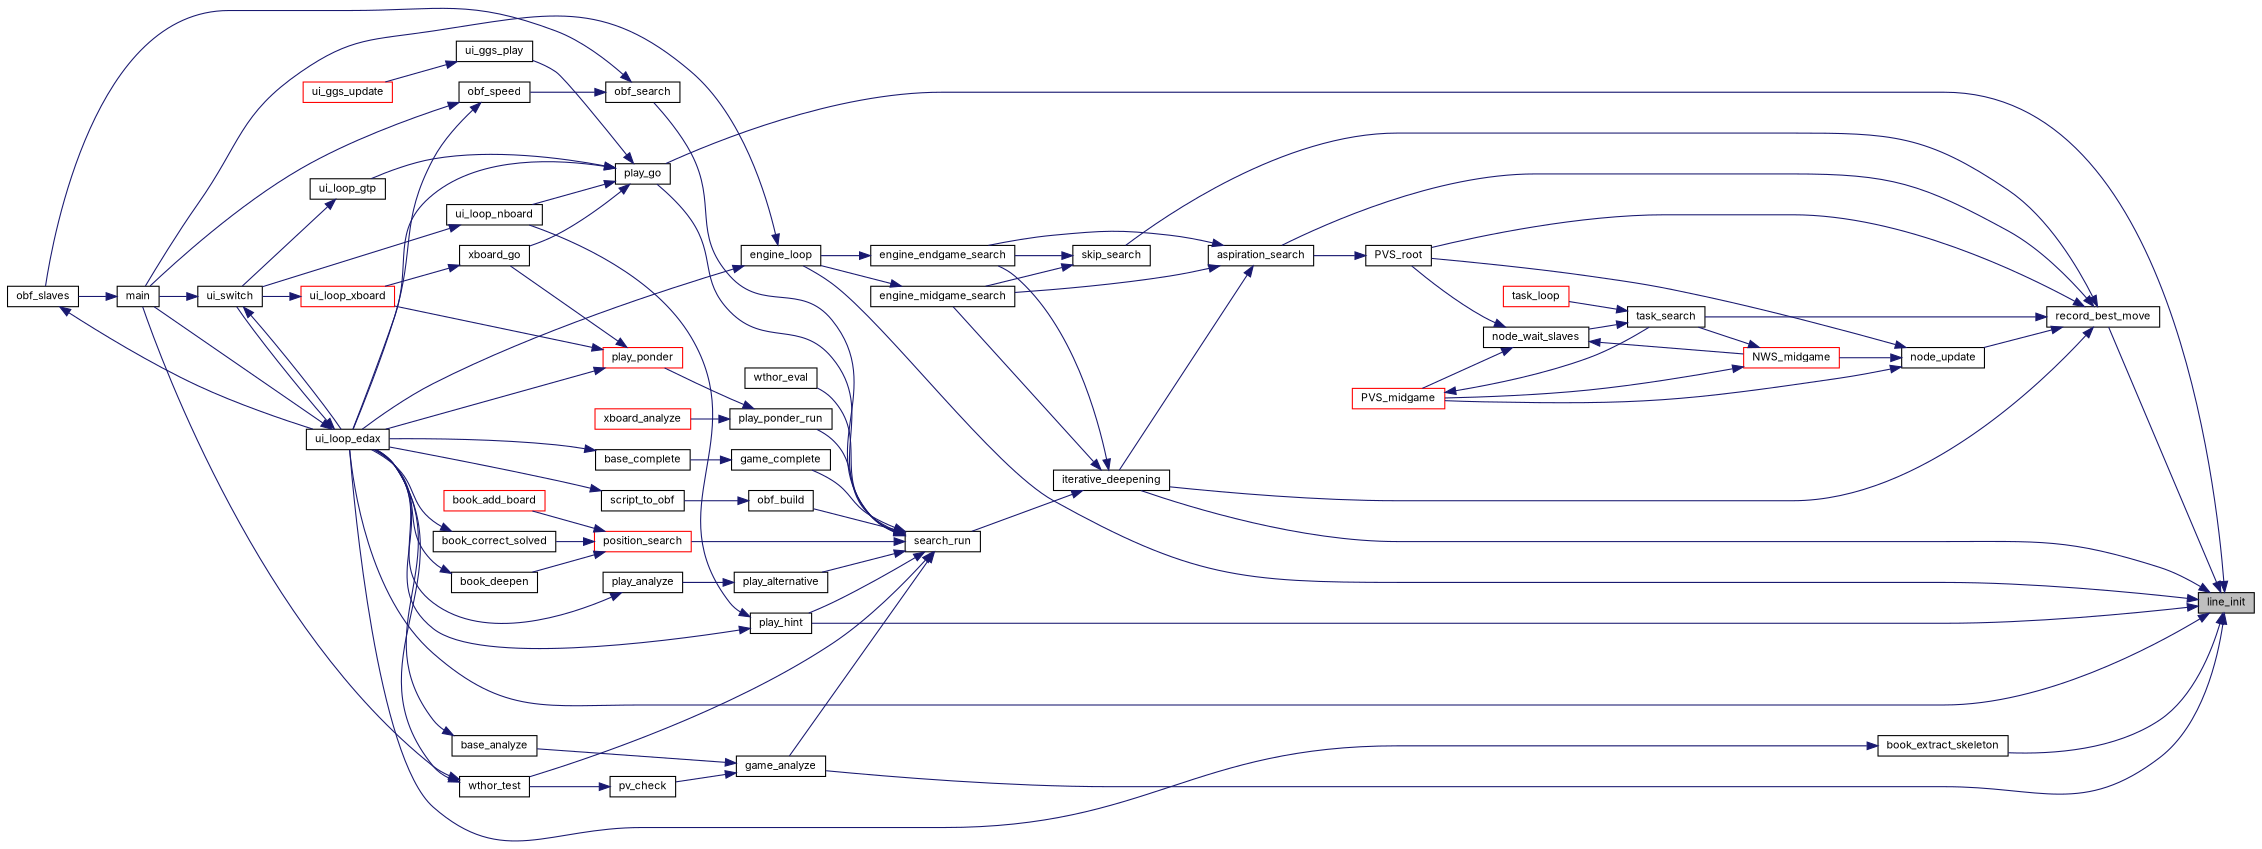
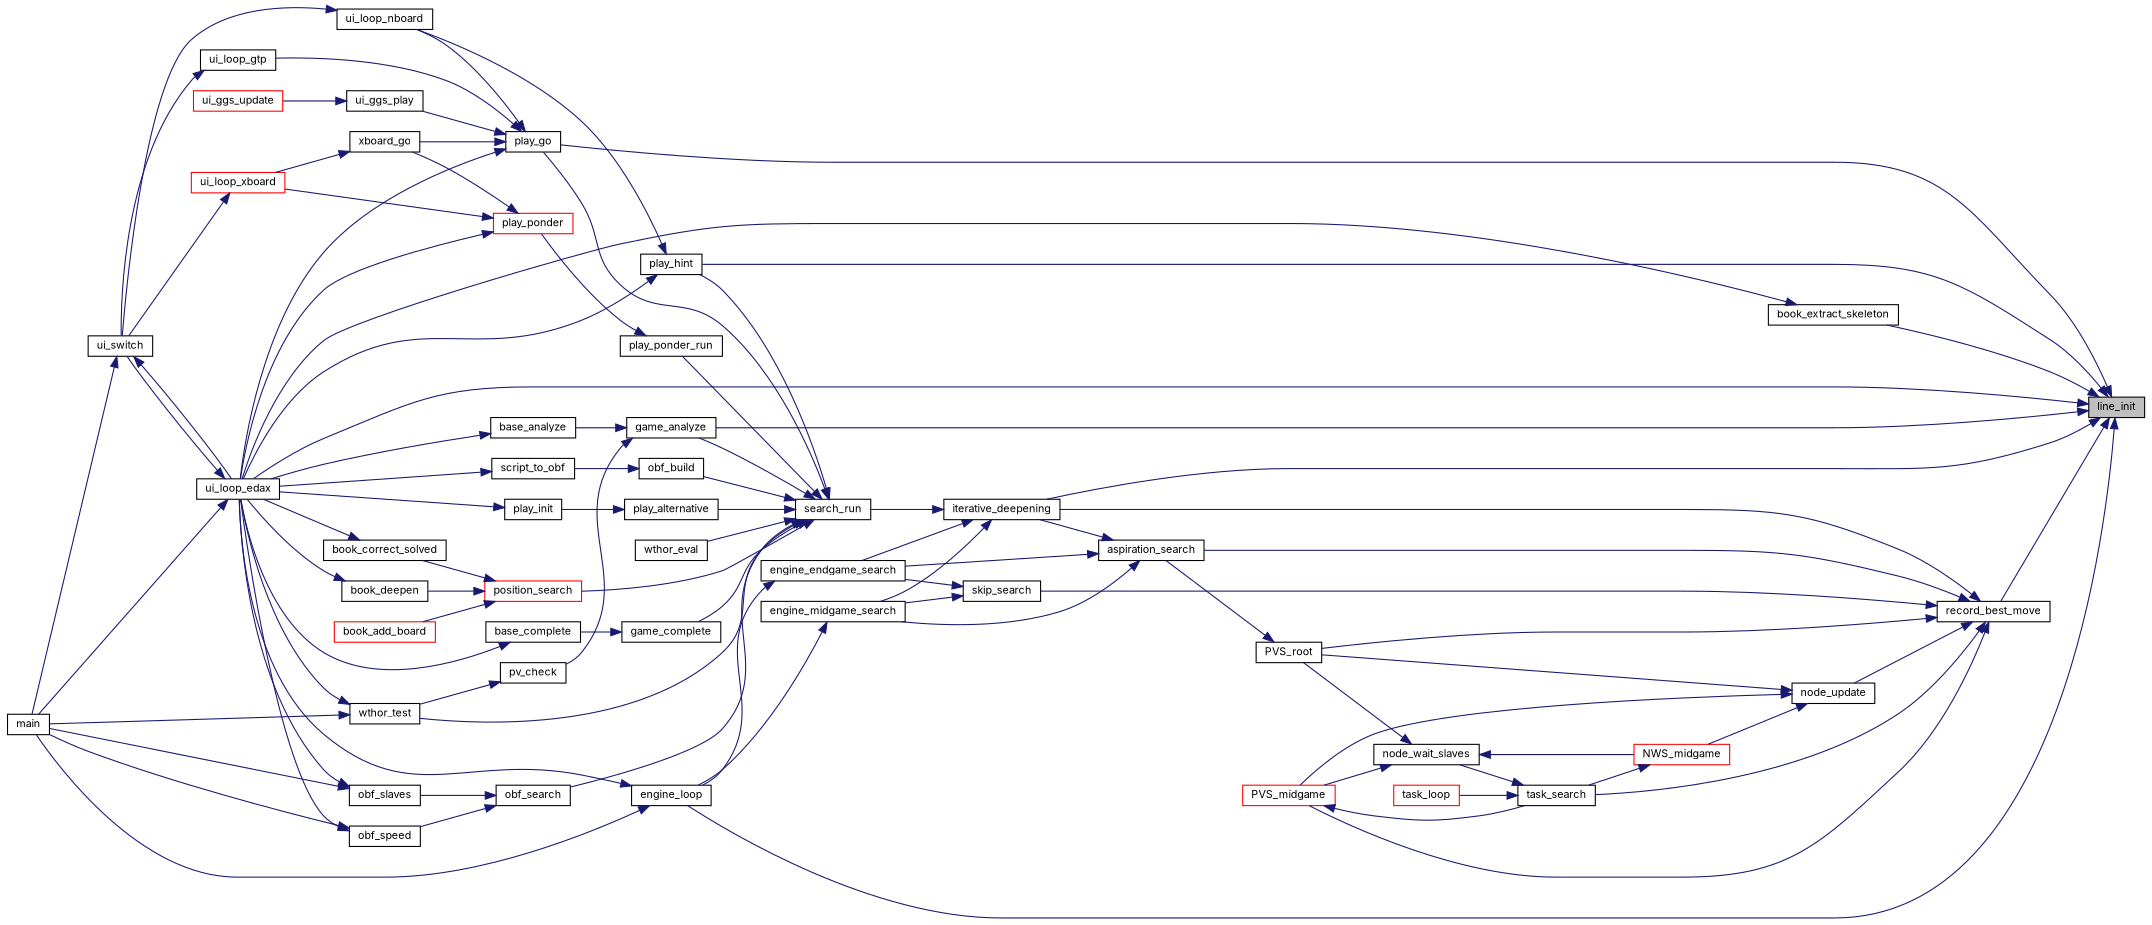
  digraph {
    fontname=Inter
    rankdir=RL
    node [color=black fontname=Inter fontsize=10 shape=record]
    edge [color=midnightblue dir=back fontname=Inter fontsize=10 labelfontname=FreeSans labelfontsize=10 style=solid]
    n1 [fillcolor=grey75 fontcolor=black height=0.2 label=line_init style=filled width=0.4]
    n2 [height=0.2 label=book_extract_skeleton width=0.4]
    n3 [height=0.2 label=ui_loop_edax width=0.4]
    n4 [height=0.2 label=engine_loop width=0.4]
    n5 [height=0.2 label=game_analyze width=0.4]
    n6 [height=0.2 label=iterative_deepening width=0.4]
    n7 [height=0.2 label=play_go width=0.4]
    n8 [height=0.2 label=play_hint width=0.4]
    n9 [height=0.2 label=record_best_move width=0.4]
    n10 [height=0.2 label=main width=0.4]
    n11 [height=0.2 label=ui_switch width=0.4]
    n12 [height=0.2 label=base_analyze width=0.4]
    n13 [height=0.2 label=pv_check width=0.4]
    n14 [height=0.2 label=engine_endgame_search width=0.4]
    n15 [height=0.2 label=engine_midgame_search width=0.4]
    n16 [height=0.2 label=search_run width=0.4]
    n17 [height=0.2 label=ui_ggs_play width=0.4]
    n18 [height=0.2 label=ui_loop_gtp width=0.4]
    n19 [height=0.2 label=ui_loop_nboard width=0.4]
    n20 [height=0.2 label=xboard_go width=0.4]
    n21 [height=0.2 label=aspiration_search width=0.4]
    n22 [height=0.2 label=node_update width=0.4]
    n23 [height=0.2 label=task_search width=0.4]
    n24 [height=0.2 label=PVS_root width=0.4]
    n25 [height=0.2 label=skip_search width=0.4]
    n26 [height=0.2 label=wthor_test width=0.4]
    n27 [height=0.2 label=game_complete width=0.4]
    n28 [height=0.2 label=obf_build width=0.4]
    n29 [height=0.2 label=obf_search width=0.4]
    n30 [height=0.2 label=play_alternative width=0.4]
    n31 [height=0.2 label=play_ponder_run width=0.4]
    n32 [color=red height=0.2 label=position_search width=0.4]
    n33 [height=0.2 label=wthor_eval width=0.4]
    n34 [height=0.2 label=base_complete width=0.4]
    n35 [height=0.2 label=script_to_obf width=0.4]
    n36 [height=0.2 label=obf_speed width=0.4]
    n37 [height=0.2 label=obf_slaves width=0.4]
-   n38 [height=0.2 label=play_analyze width=0.4]
+   n38 [height=0.2 label=play_init width=0.4]
    n39 [color=red height=0.2 label=play_ponder width=0.4]
-   n40 [color=red height=0.2 label=xboard_analyze width=0.4]
    n41 [color=red height=0.2 label=book_add_board width=0.4]
    n42 [height=0.2 label=book_correct_solved width=0.4]
    n43 [height=0.2 label=book_deepen width=0.4]
    n44 [color=red height=0.2 label=ui_ggs_update width=0.4]
    n45 [color=red height=0.2 label=ui_loop_xboard width=0.4]
    n46 [color=red height=0.2 label=NWS_midgame width=0.4]
    n47 [color=red height=0.2 label=PVS_midgame width=0.4]
    n48 [height=0.2 label=node_wait_slaves width=0.4]
    n49 [color=red height=0.2 label=task_loop width=0.4]
    n1 -> n2
    n1 -> n3
    n1 -> n4
    n1 -> n5
    n1 -> n6
    n1 -> n7
    n1 -> n8
    n1 -> n9
    n2 -> n3
    n3 -> n10
    n3 -> n11
    n4 -> n3
    n4 -> n10
    n5 -> n12
    n5 -> n13
    n6 -> n14
    n6 -> n15
    n6 -> n16
    n7 -> n3
    n7 -> n17
    n7 -> n18
    n7 -> n19
    n7 -> n20
    n8 -> n3
    n8 -> n19
    n9 -> n6
    n9 -> n21
    n9 -> n22
    n9 -> n23
    n9 -> n24
    n9 -> n25
    n11 -> n3
    n11 -> n10
    n12 -> n3
    n13 -> n26
    n14 -> n4
    n15 -> n4
    n16 -> n5
    n16 -> n7
    n16 -> n8
    n16 -> n26
    n16 -> n27
    n16 -> n28
    n16 -> n29
    n16 -> n30
    n16 -> n31
    n16 -> n32
    n16 -> n33
    n17 -> n44
    n18 -> n11
    n19 -> n11
    n20 -> n45
    n21 -> n6
    n21 -> n14
    n21 -> n15
    n22 -> n24
    n22 -> n46
    n22 -> n47
    n23 -> n48
    n23 -> n49
    n24 -> n21
    n25 -> n14
    n25 -> n15
    n26 -> n3
    n26 -> n10
    n27 -> n34
    n28 -> n35
    n29 -> n36
    n29 -> n37
    n30 -> n38
    n31 -> n39
-   n31 -> n40
    n32 -> n41
    n32 -> n42
    n32 -> n43
    n34 -> n3
    n35 -> n3
    n36 -> n3
    n36 -> n10
    n37 -> n3
-   n10 -> n37
+   n37 -> n10
    n38 -> n3
    n39 -> n3
    n39 -> n20
    n39 -> n45
    n42 -> n3
    n43 -> n3
    n45 -> n11
    n46 -> n23
-   n46 -> n47
+   n9 -> n47
    n47 -> n23
    n48 -> n24
    n48 -> n46
    n48 -> n47
  }
